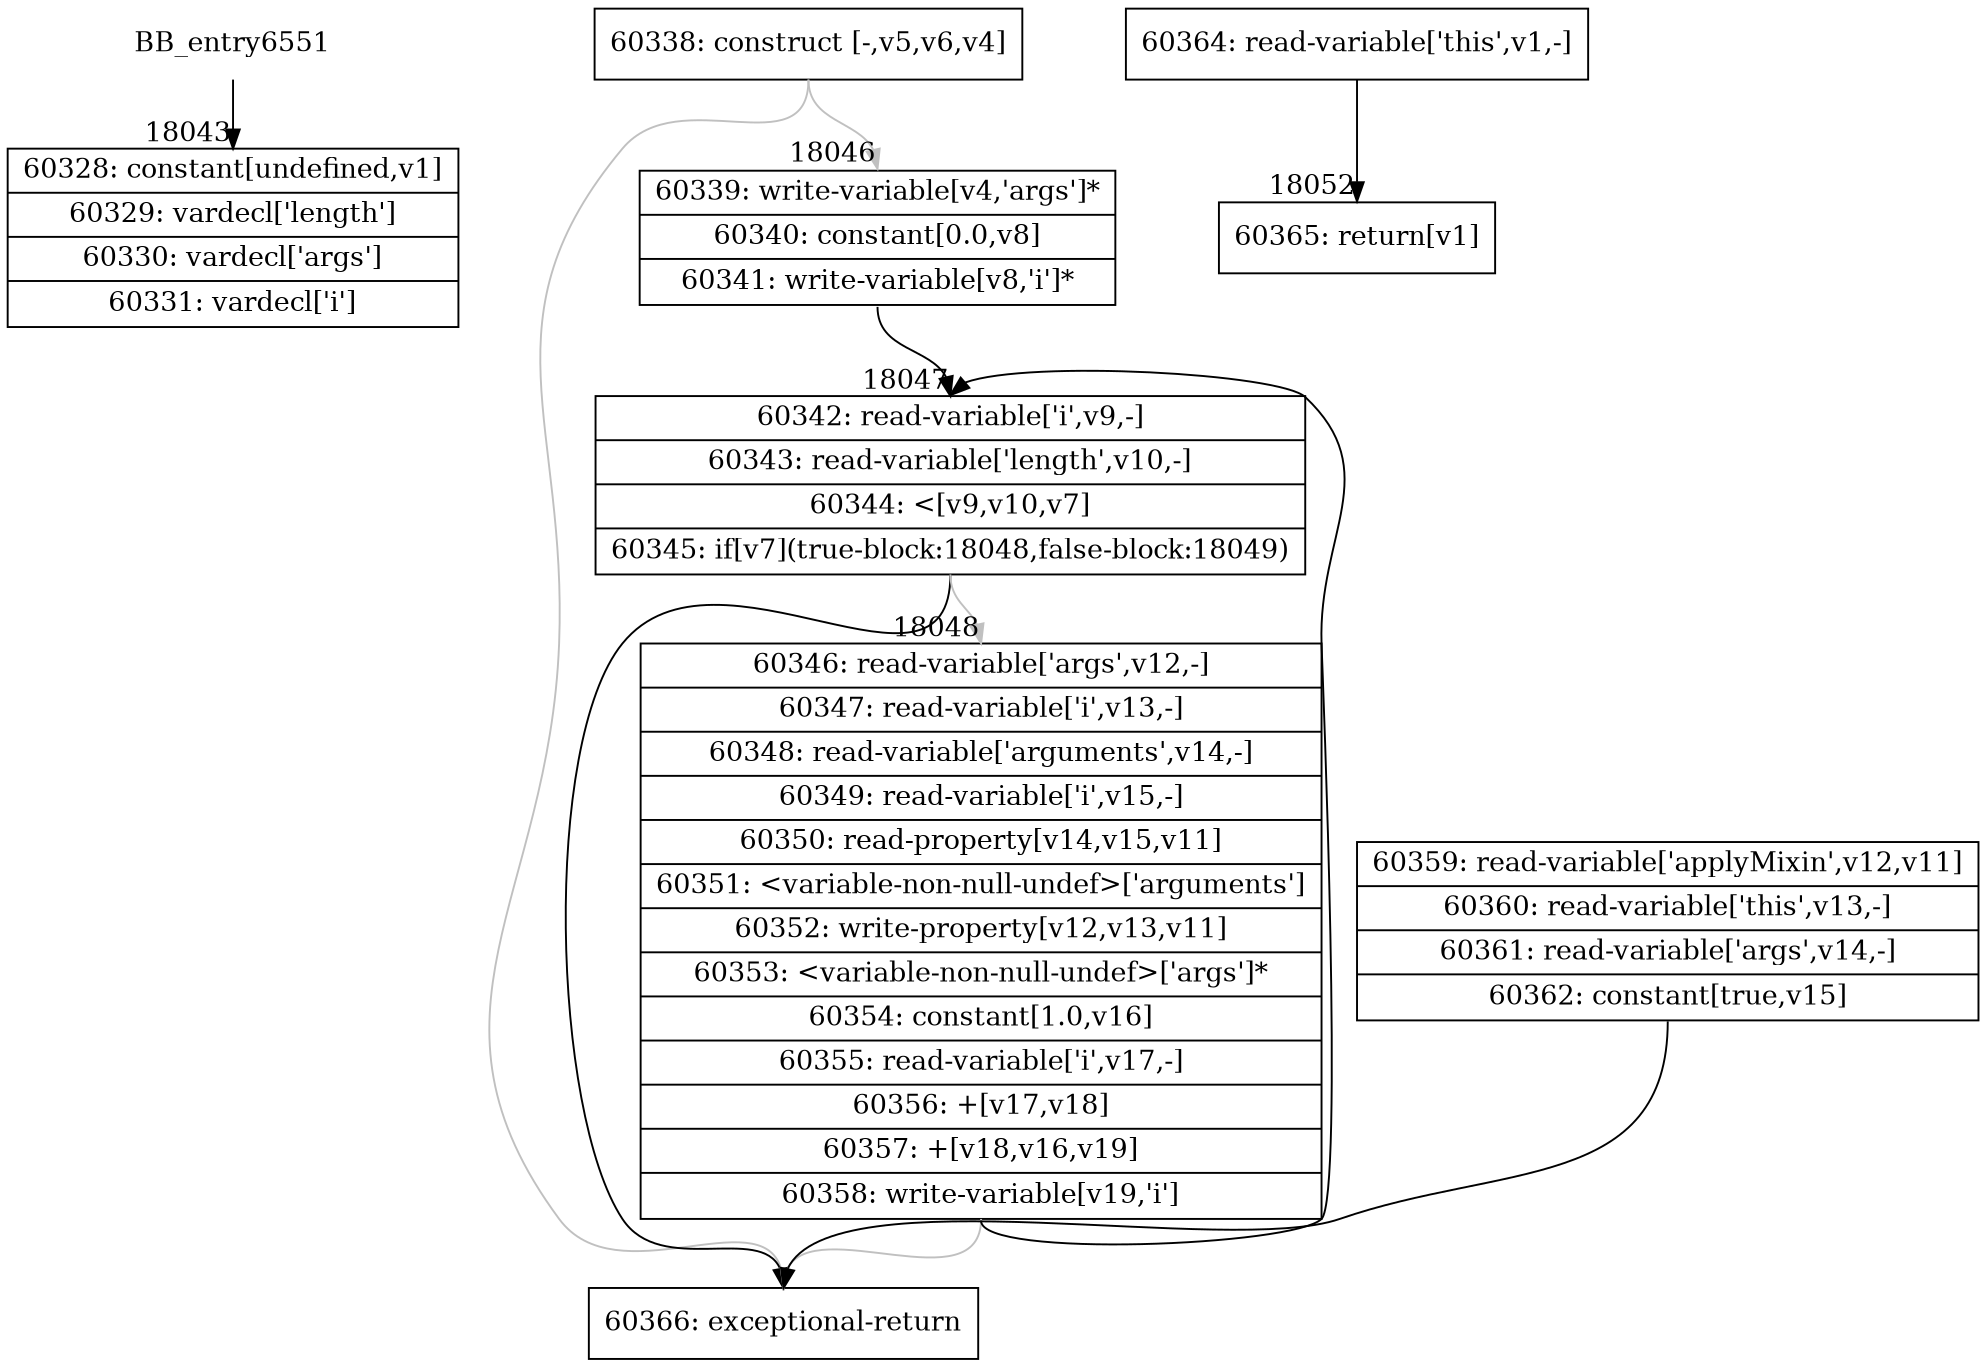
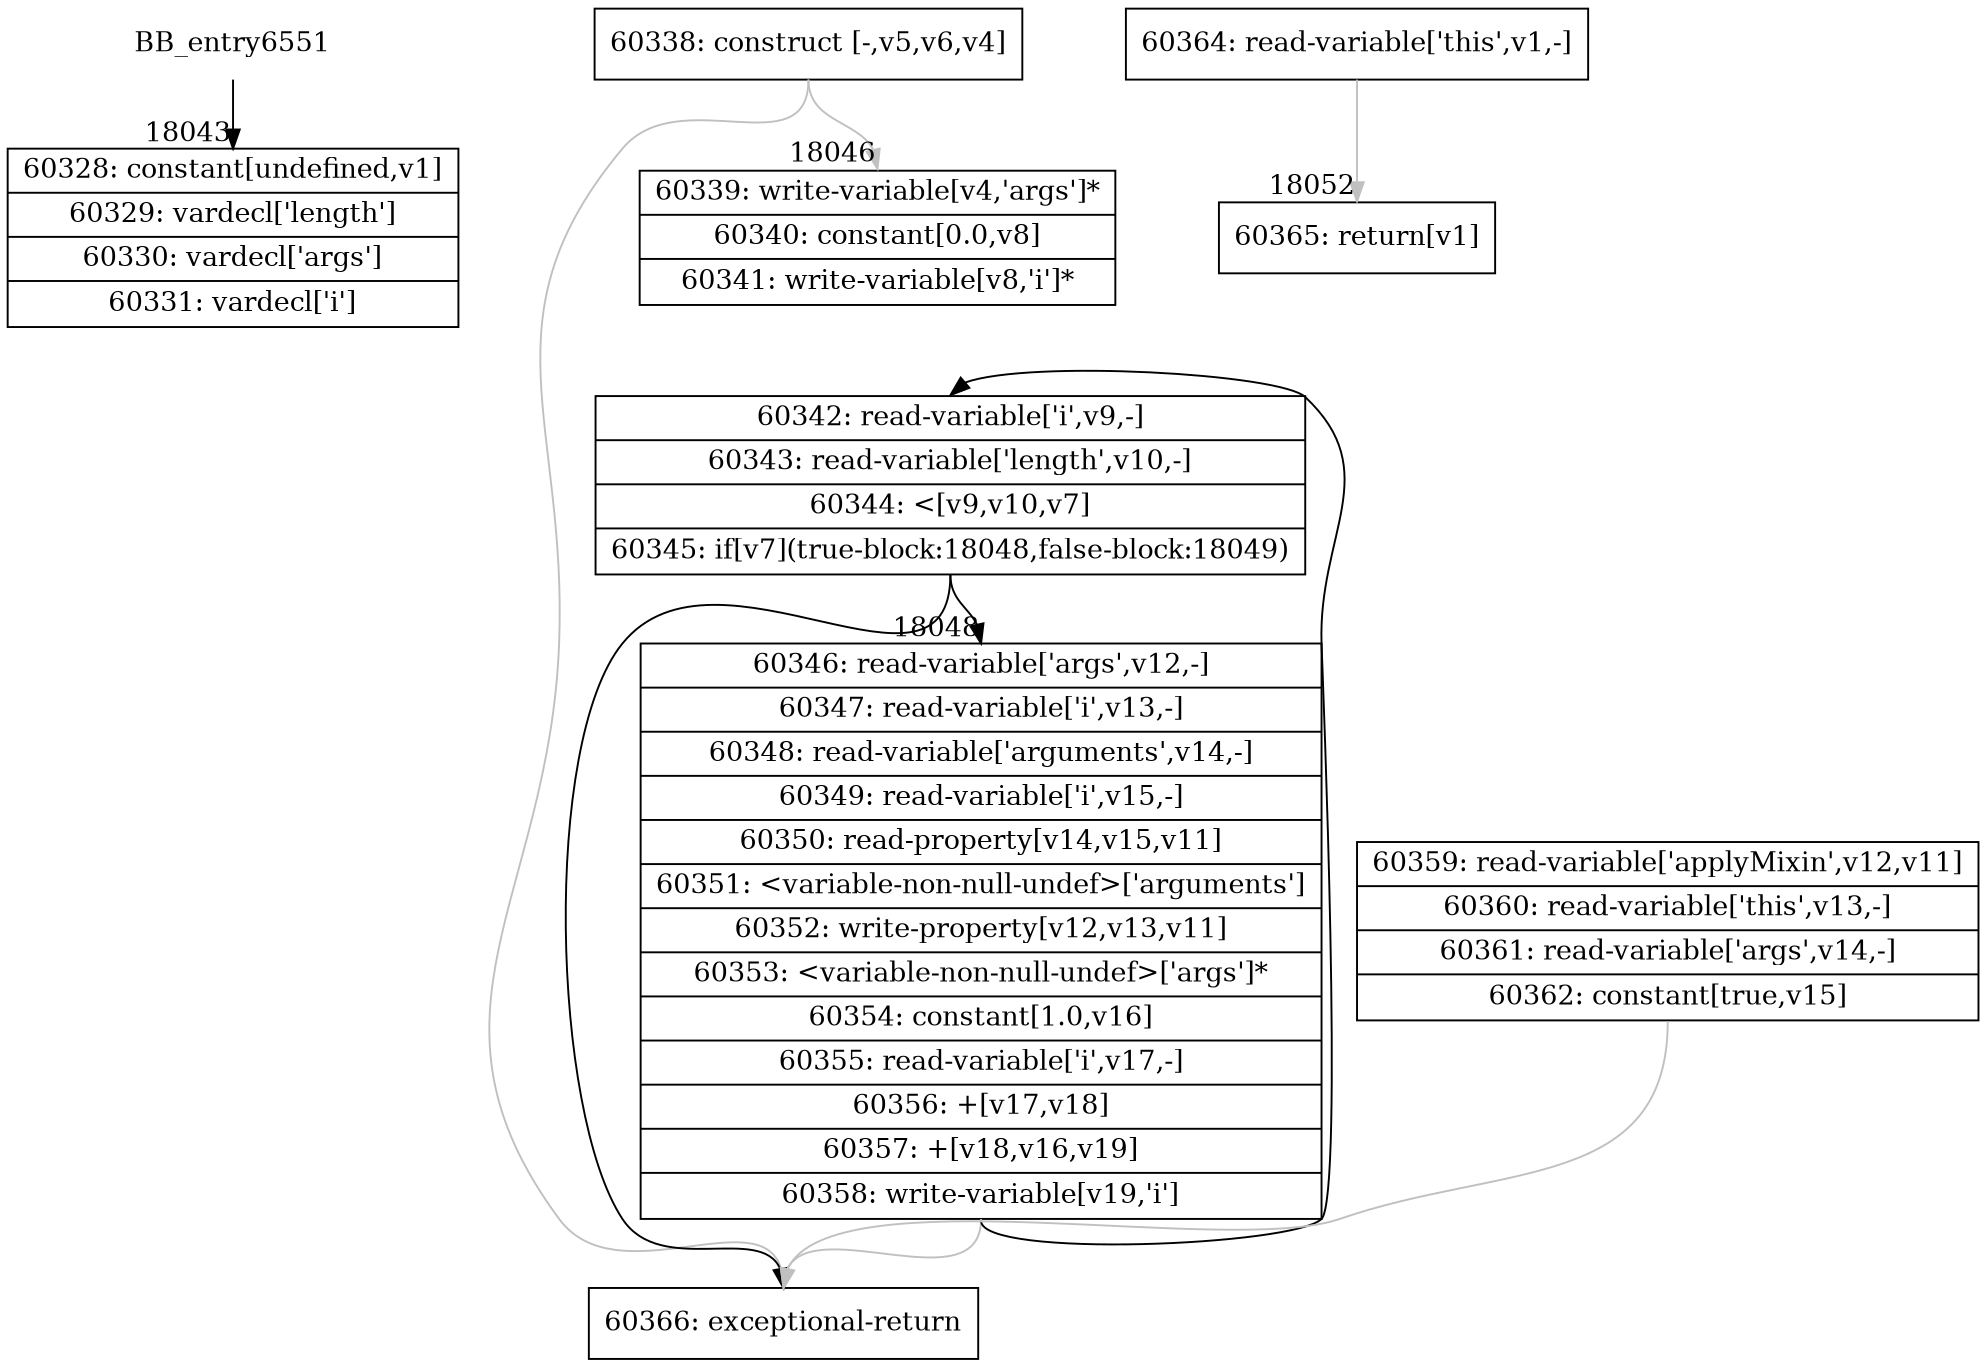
  digraph {
    rankdir=TD
    node [shape=record]
    edge [headport=n tailport=s]
    n1 [label=BB_entry6551 shape=none]
    n2 [label="{60328: constant[undefined,v1]|60329: vardecl['length']|60330: vardecl['args']|60331: vardecl['i']}"]
    n3 [label="{60338: construct [-,v5,v6,v4]}"]
    n4 [label="{60366: exceptional-return}"]
    n5 [label="{60339: write-variable[v4,'args']*|60340: constant[0.0,v8]|60341: write-variable[v8,'i']*}"]
    n6 [label="{60342: read-variable['i',v9,-]|60343: read-variable['length',v10,-]|60344: \<[v9,v10,v7]|60345: if[v7](true-block:18048,false-block:18049)}"]
    n7 [label="{60346: read-variable['args',v12,-]|60347: read-variable['i',v13,-]|60348: read-variable['arguments',v14,-]|60349: read-variable['i',v15,-]|60350: read-property[v14,v15,v11]|60351: \<variable-non-null-undef\>['arguments']|60352: write-property[v12,v13,v11]|60353: \<variable-non-null-undef\>['args']*|60354: constant[1.0,v16]|60355: read-variable['i',v17,-]|60356: +[v17,v18]|60357: +[v18,v16,v19]|60358: write-variable[v19,'i']}"]
    n8 [label="{60359: read-variable['applyMixin',v12,v11]|60360: read-variable['this',v13,-]|60361: read-variable['args',v14,-]|60362: constant[true,v15]}"]
    n9 [label="{60364: read-variable['this',v1,-]}"]
    n10 [label="{60365: return[v1]}"]
    n1 -> n2 [headlabel="    18043"]
    n3 -> n4 [color=gray]
    n3 -> n5 [color=gray headlabel="      18046"]
-   n5 -> n6 [headlabel="      18047"]
    n6 -> n4 [color=black]
-   n6 -> n7 [headlabel="      18048" color=gray]
+   n6 -> n7 [headlabel="      18048"]
    n7 -> n4 [color=gray]
    n7 -> n6
-   n8 -> n4 [color=black]
-   n9 -> n10 [headlabel="      18052"]
+   n8 -> n4 [color=gray]
+   n9 -> n10 [headlabel="      18052" color=gray]
  }
